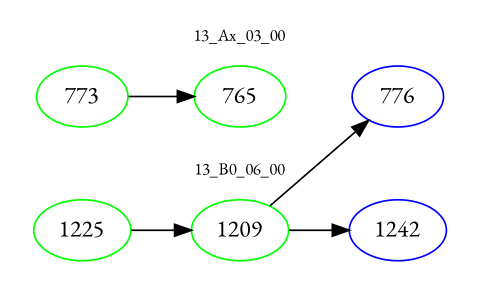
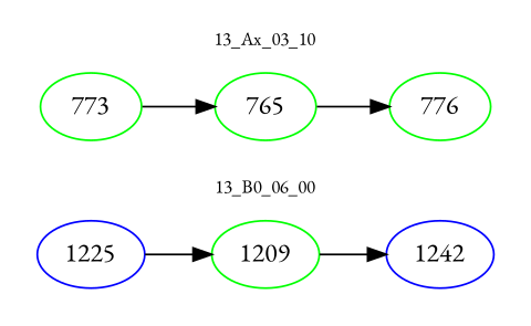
  digraph {
    fontname="EB Garamond"
    rankdir=LR
    node [color=green fontname="EB Garamond"]
    edge [color=black fontname="EB Garamond"]
    n1 [label=773]
    n2 [label=765]
-   n3 [color=blue label=776]
-   n4 [label=1225]
+   n3 [label=776]
+   n4 [color=blue label=1225]
    n5 [label=1209]
    n6 [color=blue label=1242]
    subgraph cluster_1 {
      color=white
      fontsize=10
-     label="13_Ax_03_00"
+     label="13_Ax_03_10"
      n1
      n2
      n3
    }
    subgraph cluster_2 {
      color=white
      fontsize=10
      label="13_B0_06_00"
      n4
      n5
      n6
    }
    n1 -> n2
-   n5 -> n3
+   n2 -> n3
    n4 -> n5
    n5 -> n6
  }
